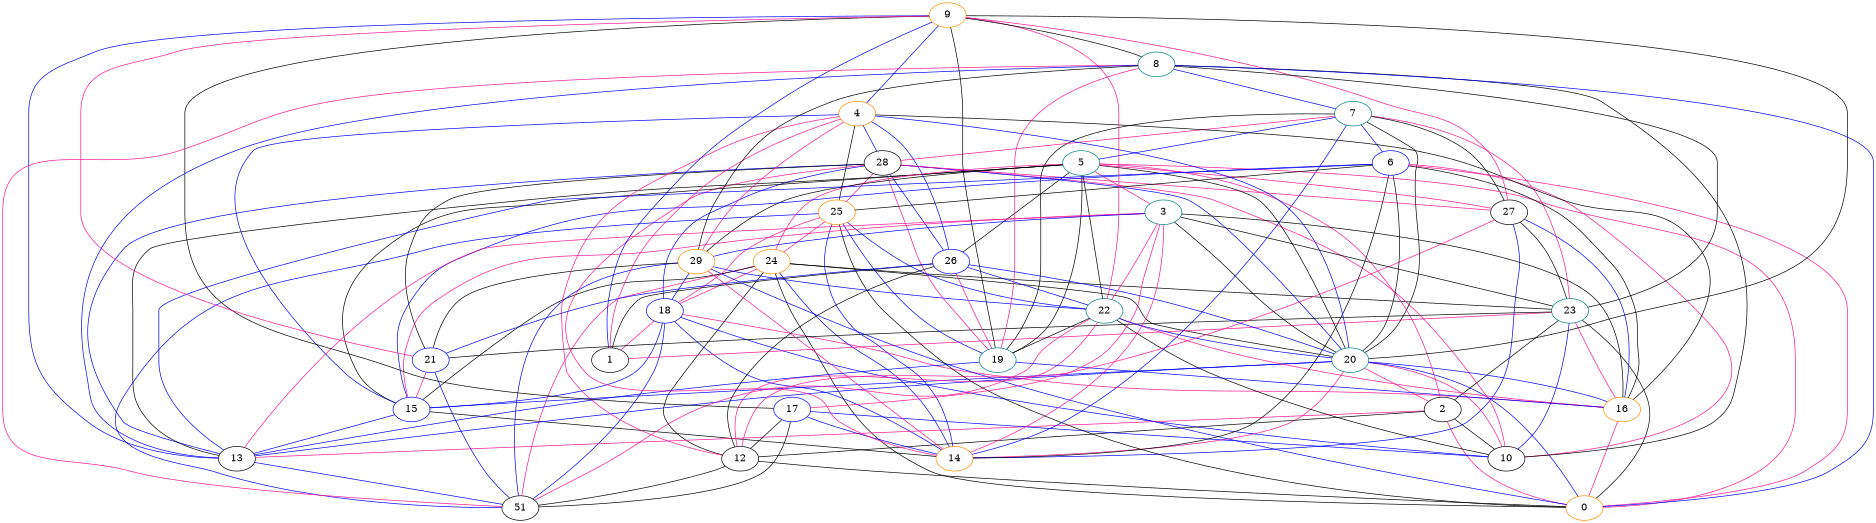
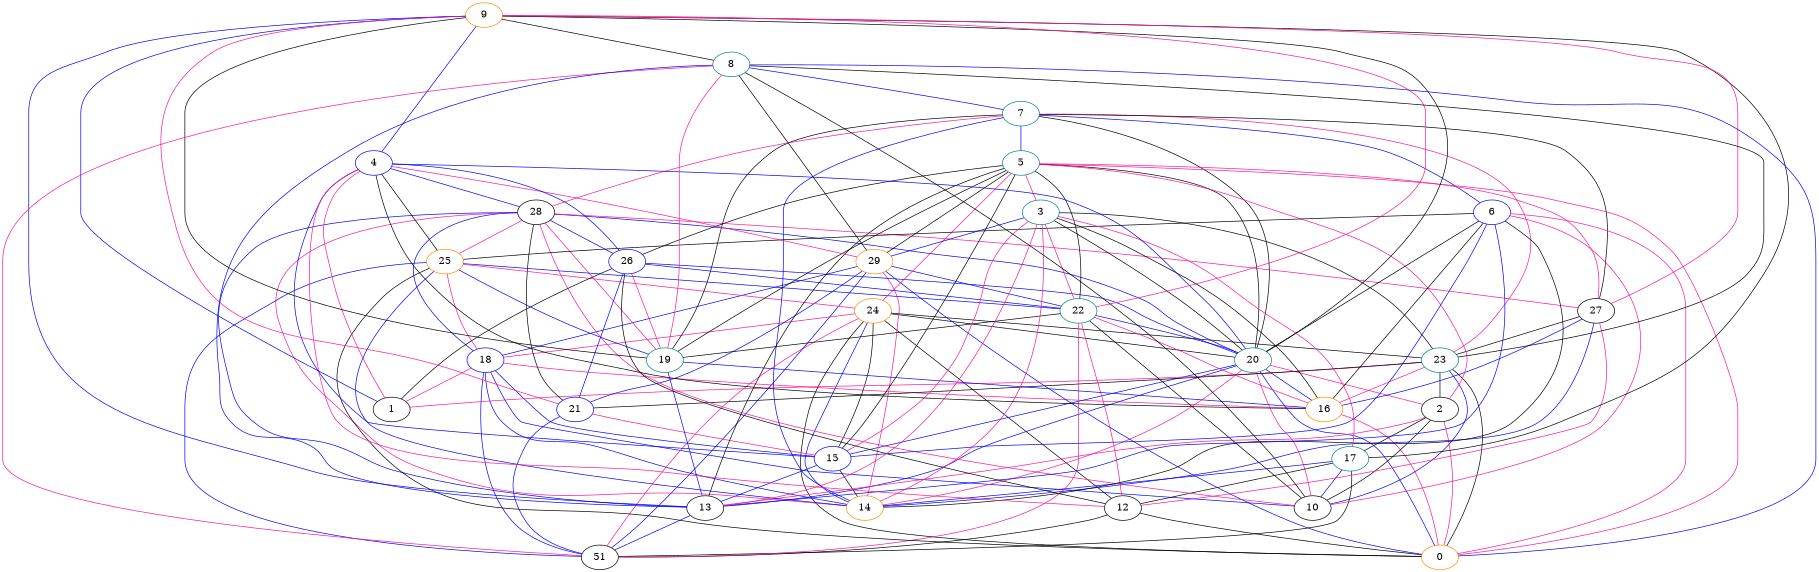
  digraph {
    node [color=black]
    edge [color=blue dir=none]
    18 [color=blue]
    n2 [label=51]
    16 [color=darkorange]
    1
    10
    15 [color=blue]
    14 [color=darkorange]
    0 [color=darkorange]
    13
    24 [color=darkorange]
    20 [color=teal]
    12
    23 [color=teal]
    2
-   17 [color=blue]
+   17 [color=teal]
    29 [color=darkorange]
    21 [color=blue]
    22 [color=teal]
    19 [color=teal]
    27
    28
    25 [color=darkorange]
    26 [color=blue]
    7 [color=teal]
    5 [color=teal]
    6 [color=blue]
    3 [color=teal]
-   4 [color=darkorange]
+   4 [color=blue]
    9 [color=darkorange]
    8 [color=teal]
    subgraph sub_1 {
      18
      n2
      16
      1
      10
      15
      14
      0
      13
      24
      20
      12
      23
      2
      17
      29
      21
      22
      19
      27
      28
      25
      26
      7
      5
      6
      3
      4
      9
      8
    }
    18 -> n2
    18 -> 16 [color=deeppink]
    18 -> 1 [color=deeppink]
    18 -> 10
    18 -> 15
    18 -> 14
    16 -> 0 [color=deeppink]
    15 -> 14 [color=black]
    15 -> 13
    13 -> n2
    24 -> 18 [color=deeppink]
    24 -> n2 [color=deeppink]
    24 -> 15 [color=black]
    24 -> 14
    24 -> 0 [color=black]
    24 -> 20 [color=black]
    24 -> 12 [color=black]
    24 -> 23 [color=black]
    20 -> 16
    20 -> 10 [color=deeppink]
    20 -> 15
    20 -> 14 [color=deeppink]
    20 -> 0
    20 -> 13
    20 -> 2 [color=deeppink]
    12 -> n2 [color=black]
    12 -> 0 [color=black]
    23 -> 16 [color=deeppink]
    23 -> 1 [color=deeppink]
    23 -> 10
    23 -> 0 [color=black]
    23 -> 2 [color=black]
    23 -> 21 [color=black]
    2 -> 10 [color=black]
    2 -> 0 [color=deeppink]
    2 -> 13 [color=deeppink]
-   2 -> 12 [color=black]
+   2 -> 17 [color=black]
    17 -> n2 [color=black]
    17 -> 10
    17 -> 14
    17 -> 12 [color=black]
    29 -> 18
    29 -> n2
    29 -> 14 [color=deeppink]
    29 -> 0
-   29 -> 21 [color=black]
+   29 -> 21
    29 -> 22
    21 -> n2
    21 -> 15 [color=deeppink]
    22 -> n2 [color=deeppink]
    22 -> 16 [color=deeppink]
    22 -> 10 [color=black]
    22 -> 20
    22 -> 12 [color=deeppink]
    22 -> 19 [color=black]
    19 -> 16
    19 -> 13
    27 -> 16
    27 -> 14
    27 -> 12 [color=deeppink]
    27 -> 23 [color=black]
    28 -> 18
    28 -> 10 [color=deeppink]
    28 -> 14 [color=deeppink]
    28 -> 13
    28 -> 20
    28 -> 21 [color=black]
    28 -> 19 [color=deeppink]
    28 -> 27 [color=deeppink]
    28 -> 25 [color=deeppink]
    28 -> 26
    25 -> 18 [color=deeppink]
    25 -> n2
    25 -> 14
    25 -> 0 [color=black]
    25 -> 24 [color=deeppink]
    25 -> 22
    25 -> 19
    26 -> 1 [color=black]
    26 -> 20
    26 -> 12 [color=black]
    26 -> 21
    26 -> 22
    26 -> 19 [color=deeppink]
    7 -> 14
    7 -> 20 [color=black]
    7 -> 23 [color=deeppink]
    7 -> 19 [color=black]
    7 -> 27 [color=black]
    7 -> 28 [color=deeppink]
    7 -> 5
    7 -> 6
    5 -> 15 [color=black]
    5 -> 0 [color=deeppink]
    5 -> 13 [color=black]
    5 -> 24 [color=deeppink]
    5 -> 20 [color=black]
    5 -> 2 [color=deeppink]
    5 -> 29 [color=black]
    5 -> 22 [color=black]
    5 -> 19 [color=black]
    5 -> 27 [color=deeppink]
    5 -> 26 [color=black]
    5 -> 3 [color=deeppink]
    6 -> 16 [color=black]
    6 -> 10 [color=deeppink]
    6 -> 15
    6 -> 14 [color=black]
    6 -> 0 [color=deeppink]
    6 -> 13
    6 -> 20 [color=black]
    6 -> 25 [color=black]
    3 -> 16 [color=black]
    3 -> 15 [color=deeppink]
    3 -> 14 [color=deeppink]
    3 -> 13 [color=deeppink]
    3 -> 20 [color=black]
    3 -> 23 [color=black]
    3 -> 17 [color=deeppink]
    3 -> 29
    3 -> 22 [color=deeppink]
    4 -> 16 [color=black]
    4 -> 1 [color=deeppink]
    4 -> 15
    4 -> 20
    4 -> 12 [color=deeppink]
    4 -> 29 [color=deeppink]
    4 -> 28
    4 -> 25 [color=black]
    4 -> 26
    9 -> 1
    9 -> 13
    9 -> 20 [color=black]
    9 -> 17 [color=black]
    9 -> 21 [color=deeppink]
    9 -> 22 [color=deeppink]
    9 -> 19 [color=black]
    9 -> 27 [color=deeppink]
    9 -> 4
    9 -> 8 [color=black]
    8 -> n2 [color=deeppink]
    8 -> 10 [color=black]
    8 -> 0
    8 -> 13
    8 -> 23 [color=black]
    8 -> 29 [color=black]
    8 -> 19 [color=deeppink]
    8 -> 7
  }
